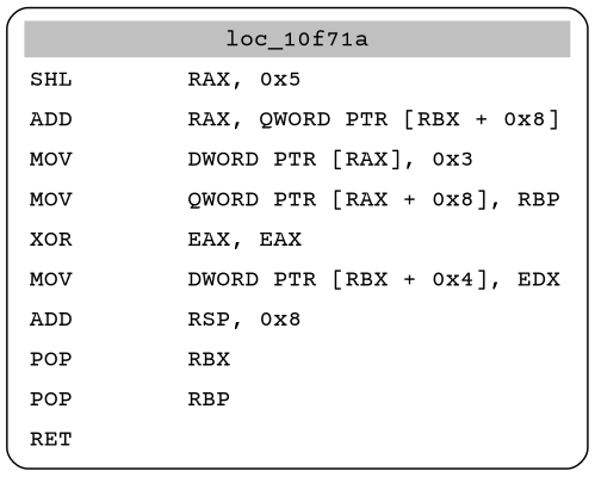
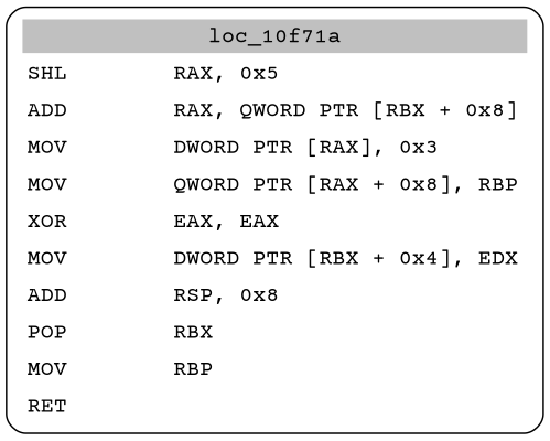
  digraph {
    rankdir=LR
    fontname="Courier Prime"
-   n1 [fontname="Courier Prime" label=<<table border="0" cellborder="0" cellpadding="3"><tr><td align="center" colspan="2" bgcolor="grey">loc_10f71a</td></tr><tr><td align="left">SHL        RAX, 0x5</td></tr><tr><td align="left">ADD        RAX, QWORD PTR [RBX + 0x8]</td></tr><tr><td align="left">MOV        DWORD PTR [RAX], 0x3</td></tr><tr><td align="left">MOV        QWORD PTR [RAX + 0x8], RBP</td></tr><tr><td align="left">XOR        EAX, EAX</td></tr><tr><td align="left">MOV        DWORD PTR [RBX + 0x4], EDX</td></tr><tr><td align="left">ADD        RSP, 0x8</td></tr><tr><td align="left">POP        RBX</td></tr><tr><td align="left">POP        RBP</td></tr><tr><td align="left">RET        </td></tr></table>> shape=Mrecord]
+   n1 [fontname="Courier Prime" label=<<table border="0" cellborder="0" cellpadding="3"><tr><td align="center" colspan="2" bgcolor="grey">loc_10f71a</td></tr><tr><td align="left">SHL        RAX, 0x5</td></tr><tr><td align="left">ADD        RAX, QWORD PTR [RBX + 0x8]</td></tr><tr><td align="left">MOV        DWORD PTR [RAX], 0x3</td></tr><tr><td align="left">MOV        QWORD PTR [RAX + 0x8], RBP</td></tr><tr><td align="left">XOR        EAX, EAX</td></tr><tr><td align="left">MOV        DWORD PTR [RBX + 0x4], EDX</td></tr><tr><td align="left">ADD        RSP, 0x8</td></tr><tr><td align="left">POP        RBX</td></tr><tr><td align="left">MOV        RBP</td></tr><tr><td align="left">RET        </td></tr></table>> shape=Mrecord]
  }
